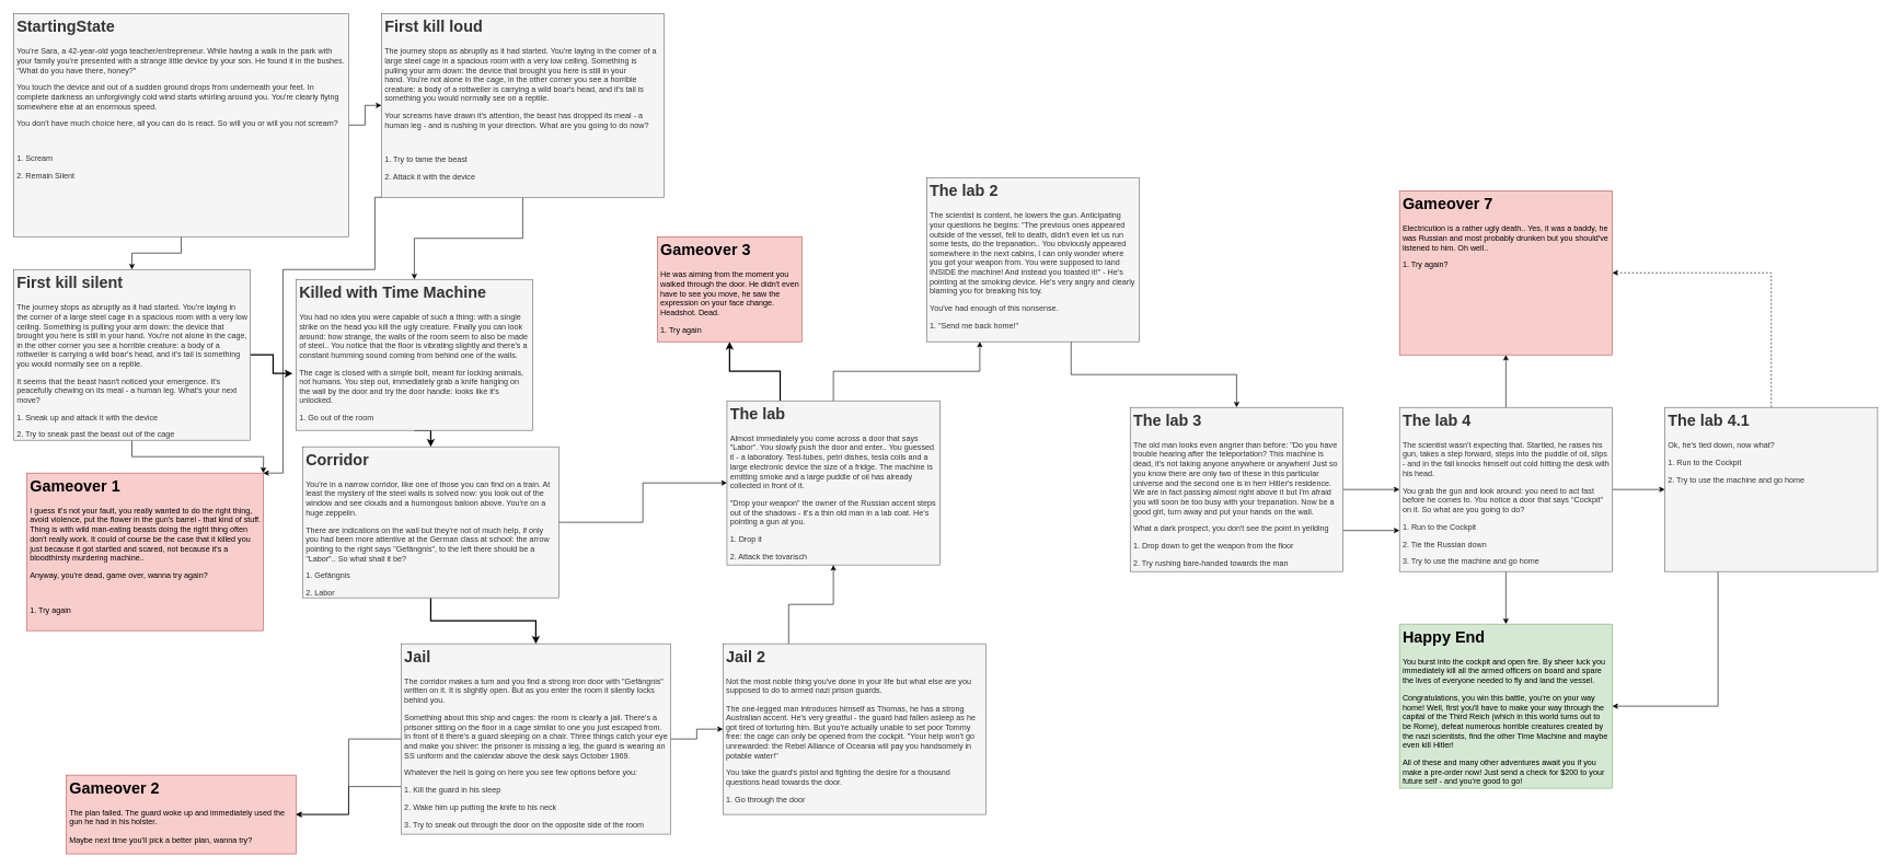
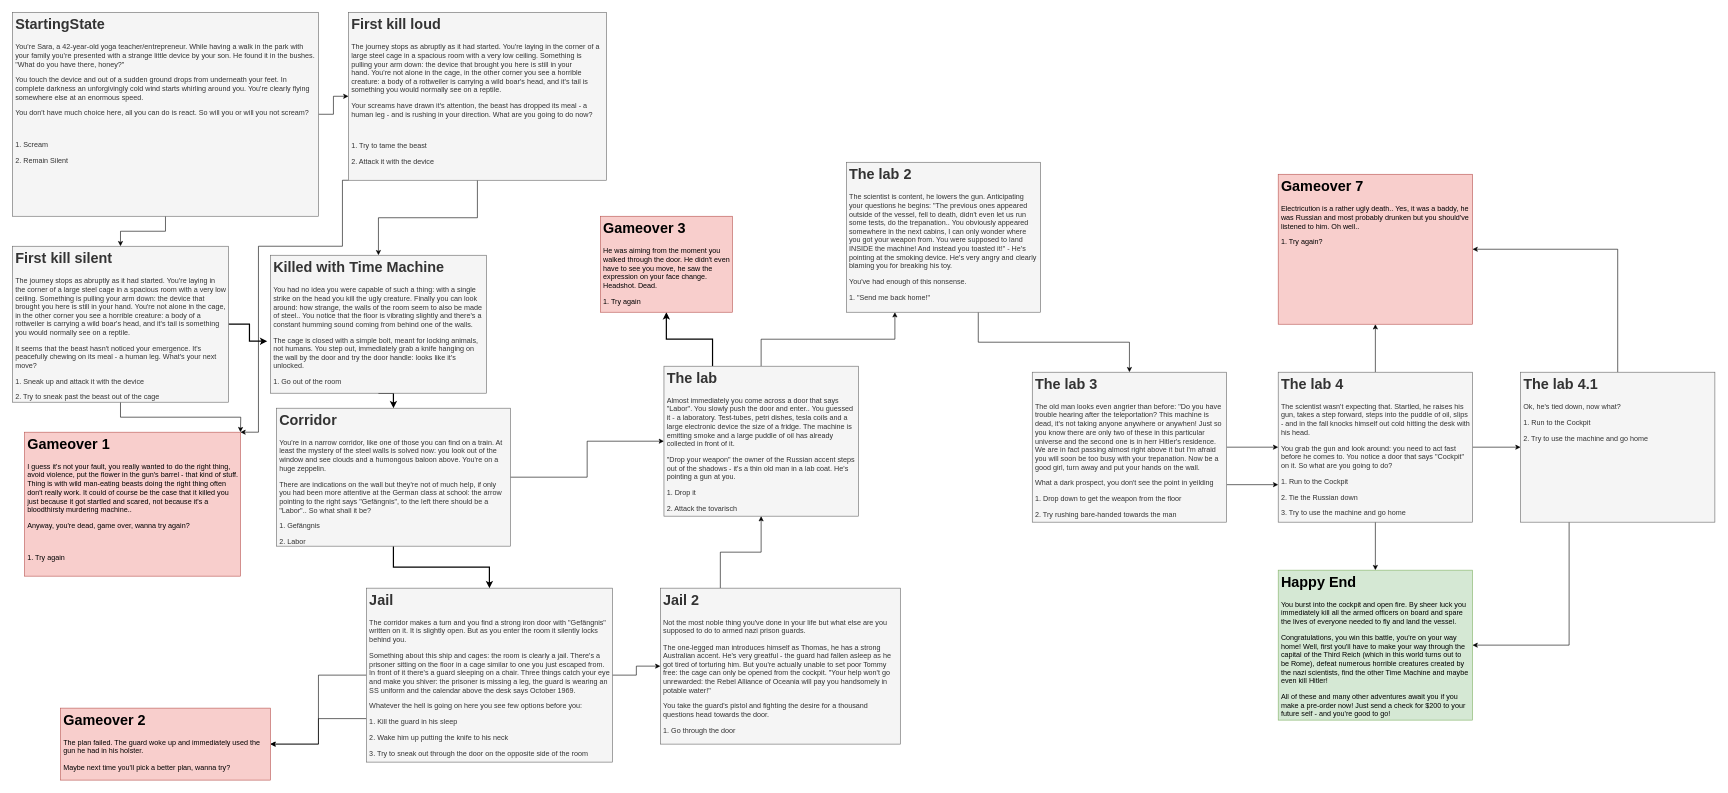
  <mxCell id="0" />
  <mxCell id="1" parent="0" />
  <mxCell id="2" value="" style="edgeStyle=orthogonalEdgeStyle;rounded=0;orthogonalLoop=1;jettySize=auto;html=1;" parent="1" source="4" target="12" edge="1"><mxGeometry relative="1" as="geometry" /></mxCell>
  <mxCell id="3" value="" style="edgeStyle=orthogonalEdgeStyle;rounded=0;orthogonalLoop=1;jettySize=auto;html=1;" parent="1" source="4" target="7" edge="1"><mxGeometry relative="1" as="geometry" /></mxCell>
  <mxCell id="4" value="&lt;h1&gt;StartingState&lt;/h1&gt;&lt;p&gt;You're Sara, a 42-year-old yoga teacher/entrepreneur. While having a walk in the park with your family you're presented with a strange little device by your son. He found it in the bushes. &quot;What do you have there, honey?&quot;&amp;nbsp;&lt;/p&gt;&lt;p&gt;You touch the device and out of a sudden ground drops from underneath your feet. In complete darkness an unforgivingly cold wind starts whirling around you. You're clearly flying somewhere else at an enormous speed.&lt;/p&gt;&lt;p&gt;You don't have much choice here, all you can do is react. So will you or will you not scream?&lt;/p&gt;&lt;p&gt;&lt;br&gt;&lt;/p&gt;&lt;p&gt;1. Scream&lt;/p&gt;&lt;p&gt;2. Remain Silent&lt;/p&gt;" style="text;html=1;spacing=5;spacingTop=-20;whiteSpace=wrap;overflow=hidden;rounded=0;fillColor=#f5f5f5;strokeColor=#666666;shadow=0;sketch=0;glass=0;fontColor=#333333;" parent="1" vertex="1"><mxGeometry x="20" y="20" width="510" height="340" as="geometry" /></mxCell>
  <mxCell id="5" style="edgeStyle=orthogonalEdgeStyle;rounded=0;orthogonalLoop=1;jettySize=auto;html=1;exitX=0.5;exitY=1;exitDx=0;exitDy=0;entryX=0.5;entryY=0;entryDx=0;entryDy=0;" parent="1" source="7" target="14" edge="1"><mxGeometry relative="1" as="geometry" /></mxCell>
  <mxCell id="6" style="edgeStyle=orthogonalEdgeStyle;rounded=0;orthogonalLoop=1;jettySize=auto;html=1;exitX=0;exitY=1;exitDx=0;exitDy=0;entryX=1;entryY=0;entryDx=0;entryDy=0;" parent="1" source="7" target="18" edge="1"><mxGeometry relative="1" as="geometry"><Array as="points"><mxPoint x="570" y="300" /><mxPoint x="570" y="410" /><mxPoint x="430" y="410" /><mxPoint x="430" y="720" /></Array></mxGeometry></mxCell>
  <mxCell id="7" value="&lt;h1&gt;First kill loud&lt;/h1&gt;&lt;p&gt;The journey stops as abruptly as it had started. You're laying in the corner of a large steel cage in a spacious room with a very low ceiling. Something is pulling your arm down: the device that brought you here is still in your hand.&amp;nbsp;&lt;span&gt;You're not alone in the cage, in the other corner you see a horrible creature: a body of a rottweiler is carrying a wild boar's head, and it's tail is something you would normally see on a reptile.&lt;/span&gt;&lt;/p&gt;&lt;p&gt;&lt;span&gt;Your screams have drawn it's attention, the beast has dropped its meal - a human leg - and is rushing in your direction. What are you going to do now?&lt;/span&gt;&lt;/p&gt;&lt;p&gt;&lt;br&gt;&lt;/p&gt;&lt;p&gt;1. Try to tame the beast&lt;/p&gt;&lt;p&gt;2. Attack it with the device&lt;/p&gt;" style="text;html=1;spacing=5;spacingTop=-20;whiteSpace=wrap;overflow=hidden;rounded=0;fillColor=#f5f5f5;strokeColor=#666666;shadow=0;sketch=0;glass=0;fontColor=#333333;" parent="1" vertex="1"><mxGeometry x="580" y="20" width="430" height="280" as="geometry" /></mxCell>
  <mxCell id="8" style="edgeStyle=orthogonalEdgeStyle;rounded=0;orthogonalLoop=1;jettySize=auto;html=1;exitX=1;exitY=0.5;exitDx=0;exitDy=0;strokeColor=none;" parent="1" source="12" target="14" edge="1"><mxGeometry relative="1" as="geometry" /></mxCell>
  <mxCell id="9" style="edgeStyle=orthogonalEdgeStyle;rounded=0;orthogonalLoop=1;jettySize=auto;html=1;exitX=0.5;exitY=1;exitDx=0;exitDy=0;entryX=0.5;entryY=1;entryDx=0;entryDy=0;" parent="1" source="12" target="12" edge="1"><mxGeometry relative="1" as="geometry" /></mxCell>
  <mxCell id="10" style="edgeStyle=orthogonalEdgeStyle;rounded=0;orthogonalLoop=1;jettySize=auto;html=1;exitX=0.5;exitY=1;exitDx=0;exitDy=0;" parent="1" source="12" edge="1"><mxGeometry relative="1" as="geometry"><mxPoint x="400" y="720" as="targetPoint" /></mxGeometry></mxCell>
  <mxCell id="11" style="edgeStyle=orthogonalEdgeStyle;rounded=0;orthogonalLoop=1;jettySize=auto;html=1;exitX=1;exitY=0.5;exitDx=0;exitDy=0;entryX=-0.015;entryY=0.623;entryDx=0;entryDy=0;entryPerimeter=0;strokeWidth=2;" parent="1" source="12" target="14" edge="1"><mxGeometry relative="1" as="geometry" /></mxCell>
  <mxCell id="12" value="&lt;h1&gt;First kill silent&lt;/h1&gt;&lt;p&gt;The journey stops as abruptly as it had started. You're laying in the corner of a large steel cage in a spacious room with a very low ceiling. Something is pulling your arm down: the device that brought you here is still in your hand.&amp;nbsp;You're not alone in the cage, in the other corner you see a horrible creature: a body of a rottweiler is carrying a wild boar's head, and it's tail is something you would normally see on a reptile.&lt;br&gt;&lt;/p&gt;&lt;p&gt;It seems that the beast hasn't noticed your emergence. It's peacefully chewing on its meal - a human leg. What's your next move?&lt;/p&gt;&lt;p&gt;1. Sneak up and attack it with the device&lt;/p&gt;&lt;p&gt;2. Try to sneak past the beast out of the cage&lt;/p&gt;" style="text;html=1;spacing=5;spacingTop=-20;whiteSpace=wrap;overflow=hidden;rounded=0;fillColor=#f5f5f5;strokeColor=#666666;shadow=0;sketch=0;glass=0;fontColor=#333333;imageHeight=24;" parent="1" vertex="1"><mxGeometry x="20" y="410" width="360" height="260" as="geometry" /></mxCell>
  <mxCell id="13" style="edgeStyle=orthogonalEdgeStyle;rounded=0;orthogonalLoop=1;jettySize=auto;html=1;exitX=0.5;exitY=1;exitDx=0;exitDy=0;entryX=0.5;entryY=0;entryDx=0;entryDy=0;strokeWidth=2;" parent="1" source="14" target="17" edge="1"><mxGeometry relative="1" as="geometry" /></mxCell>
  <mxCell id="14" value="&lt;h1&gt;Killed with Time Machine&lt;/h1&gt;&lt;p&gt;You had no idea you were capable of such a thing: with a single strike on the head you kill the ugly creature. Finally you can look around: how strange, the walls of the room seem to also be made of steel.. You notice that the floor is vibrating slightly and there's a constant humming sound coming from behind one of the walls.&lt;/p&gt;&lt;p&gt;The cage is closed with a simple bolt, meant for locking animals, not humans. You step out, immediately grab a knife hanging on the wall by the door and try the door handle: looks like it's unlocked.&lt;/p&gt;&lt;p&gt;1. Go out of the room&lt;/p&gt;" style="text;html=1;strokeColor=#666666;fillColor=#f5f5f5;spacing=5;spacingTop=-20;whiteSpace=wrap;overflow=hidden;rounded=0;shadow=0;glass=0;sketch=0;fontColor=#333333;" parent="1" vertex="1"><mxGeometry x="450" y="425" width="360" height="230" as="geometry" /></mxCell>
  <mxCell id="15" style="edgeStyle=orthogonalEdgeStyle;rounded=0;orthogonalLoop=1;jettySize=auto;html=1;exitX=0.5;exitY=1;exitDx=0;exitDy=0;strokeWidth=2;" parent="1" source="17" target="22" edge="1"><mxGeometry relative="1" as="geometry" /></mxCell>
  <mxCell id="16" style="edgeStyle=orthogonalEdgeStyle;rounded=0;orthogonalLoop=1;jettySize=auto;html=1;exitX=1;exitY=0.5;exitDx=0;exitDy=0;" parent="1" source="17" target="25" edge="1"><mxGeometry relative="1" as="geometry" /></mxCell>
  <mxCell id="17" value="&lt;h1&gt;Corridor&lt;/h1&gt;&lt;p&gt;You're in a narrow corridor, like one of those you can find on a train. At least the mystery of the steel walls is solved now: you look out of the window and see clouds and a humongous baloon above. You're on a huge zeppelin.&lt;/p&gt;&lt;p&gt;There are indications on the wall but they're not of much help, if only you had been more attentive at the German class at school: the arrow pointing to the right says &quot;Gefängnis&quot;, to the left there should be a &quot;Labor&quot;.. So what shall it be?&lt;/p&gt;&lt;p&gt;&lt;span&gt;1.&amp;nbsp;Gefängnis&lt;/span&gt;&lt;br&gt;&lt;/p&gt;&lt;p&gt;2. Labor&lt;/p&gt;" style="text;html=1;strokeColor=#666666;fillColor=#f5f5f5;spacing=5;spacingTop=-20;whiteSpace=wrap;overflow=hidden;rounded=0;shadow=0;glass=0;sketch=0;fontColor=#333333;" parent="1" vertex="1"><mxGeometry x="460" y="680" width="390" height="230" as="geometry" /></mxCell>
  <mxCell id="18" value="&lt;h1&gt;Gameover 1&lt;/h1&gt;&lt;p&gt;I guess it's not your fault, you really wanted to do the right thing, avoid violence, put the flower in the gun's barrel - that kind of stuff. Thing is with wild man-eating beasts doing the right thing often don't really work. It could of course be the case that it killed you just because it got startled and scared, not because it's a bloodthirsty murdering machine..&lt;/p&gt;&lt;p&gt;Anyway, you're dead, game over, wanna try again?&lt;/p&gt;&lt;p&gt;&lt;br&gt;&lt;/p&gt;&lt;p&gt;1. Try again&lt;/p&gt;" style="text;html=1;strokeColor=#b85450;fillColor=#f8cecc;spacing=5;spacingTop=-20;whiteSpace=wrap;overflow=hidden;rounded=0;shadow=0;glass=0;sketch=0;" parent="1" vertex="1"><mxGeometry x="40" y="720" width="360" height="240" as="geometry" /></mxCell>
  <mxCell id="19" value="" style="edgeStyle=orthogonalEdgeStyle;rounded=0;orthogonalLoop=1;jettySize=auto;html=1;" parent="1" source="22" target="27" edge="1"><mxGeometry relative="1" as="geometry" /></mxCell>
  <mxCell id="20" style="edgeStyle=orthogonalEdgeStyle;rounded=0;orthogonalLoop=1;jettySize=auto;html=1;exitX=0;exitY=0.75;exitDx=0;exitDy=0;entryX=1;entryY=0.5;entryDx=0;entryDy=0;" parent="1" source="22" target="27" edge="1"><mxGeometry relative="1" as="geometry" /></mxCell>
  <mxCell id="21" value="" style="edgeStyle=orthogonalEdgeStyle;rounded=0;orthogonalLoop=1;jettySize=auto;html=1;" parent="1" source="22" target="29" edge="1"><mxGeometry relative="1" as="geometry" /></mxCell>
  <mxCell id="22" value="&lt;h1&gt;Jail&lt;/h1&gt;&lt;p&gt;The corridor makes a turn and you find a strong iron door with &quot;Gefängnis&quot; written on it. It is slightly open. But as you enter the room it silently locks behind you.&lt;/p&gt;&lt;p&gt;Something about this ship and cages: the room is clearly a jail. There's a prisoner sitting on the floor in a cage similar to one you just escaped from.&amp;nbsp; In front of it there's a guard sleeping on a chair. Three things catch your eye and make you shiver: the prisoner is missing a leg, the guard is wearing an SS uniform and the calendar above the desk says October 1969.&lt;/p&gt;&lt;p&gt;Whatever the hell is going on here you see few options before you:&lt;/p&gt;&lt;p&gt;1. Kill the guard in his sleep&lt;/p&gt;&lt;p&gt;2. Wake him up putting the knife to his neck&lt;/p&gt;&lt;p&gt;3. Try to sneak out through the door on the opposite side of the room&lt;/p&gt;" style="text;html=1;strokeColor=#666666;fillColor=#f5f5f5;spacing=5;spacingTop=-20;whiteSpace=wrap;overflow=hidden;rounded=0;shadow=0;glass=0;sketch=0;fontColor=#333333;" parent="1" vertex="1"><mxGeometry x="610" y="980" width="410" height="290" as="geometry" /></mxCell>
  <mxCell id="23" style="edgeStyle=orthogonalEdgeStyle;rounded=0;orthogonalLoop=1;jettySize=auto;html=1;exitX=0.25;exitY=0;exitDx=0;exitDy=0;entryX=0.5;entryY=1;entryDx=0;entryDy=0;strokeWidth=2;" parent="1" source="25" target="26" edge="1"><mxGeometry relative="1" as="geometry" /></mxCell>
  <mxCell id="24" value="" style="edgeStyle=orthogonalEdgeStyle;rounded=0;orthogonalLoop=1;jettySize=auto;html=1;entryX=0.25;entryY=1;entryDx=0;entryDy=0;" parent="1" source="25" target="31" edge="1"><mxGeometry relative="1" as="geometry"><mxPoint x="1500" y="540" as="targetPoint" /></mxGeometry></mxCell>
  <mxCell id="25" value="&lt;h1&gt;The lab&lt;/h1&gt;&lt;p&gt;Almost immediately you come across a door that says &quot;Labor&quot;. You slowly push the door and enter.. You guessed it - a laboratory. Test-tubes, petri dishes, tesla coils and a large electronic device the size of a fridge. The machine is emitting smoke and a large puddle of oil has already collected in front of it.&lt;/p&gt;&lt;p&gt;&quot;Drop your weapon&quot; the owner of the Russian accent steps out of the shadows - it's a thin old man in a lab coat. He's pointing a gun at you.&amp;nbsp;&lt;/p&gt;&lt;p&gt;1. Drop it&lt;/p&gt;&lt;p&gt;2. Attack the tovarisch&lt;/p&gt;" style="text;html=1;strokeColor=#666666;fillColor=#f5f5f5;spacing=5;spacingTop=-20;whiteSpace=wrap;overflow=hidden;rounded=0;shadow=0;glass=0;sketch=0;fontColor=#333333;" parent="1" vertex="1"><mxGeometry x="1106" y="610" width="324" height="250" as="geometry" /></mxCell>
  <mxCell id="26" value="&lt;h1&gt;Gameover 3&lt;/h1&gt;&lt;p&gt;He was aiming from the moment you walked through the door. He didn't even have to see you move, he saw the expression on your face change. Headshot. Dead.&lt;/p&gt;&lt;p&gt;&lt;span&gt;1. Try again&lt;/span&gt;&lt;br&gt;&lt;/p&gt;" style="text;html=1;strokeColor=#b85450;fillColor=#f8cecc;spacing=5;spacingTop=-20;whiteSpace=wrap;overflow=hidden;rounded=0;shadow=0;glass=0;sketch=0;" parent="1" vertex="1"><mxGeometry x="1000" y="360" width="220" height="160" as="geometry" /></mxCell>
  <mxCell id="27" value="&lt;h1&gt;Gameover 2&lt;/h1&gt;&lt;p&gt;The plan failed. The guard woke up and immediately used the gun he had in his holster.&lt;/p&gt;&lt;p&gt;Maybe next time you'll pick a better plan, wanna try?&lt;/p&gt;&lt;p&gt;1. Try again&lt;/p&gt;" style="text;html=1;strokeColor=#b85450;fillColor=#f8cecc;spacing=5;spacingTop=-20;whiteSpace=wrap;overflow=hidden;rounded=0;shadow=0;glass=0;sketch=0;" parent="1" vertex="1"><mxGeometry x="100" y="1180" width="350" height="120" as="geometry" /></mxCell>
  <mxCell id="28" style="edgeStyle=orthogonalEdgeStyle;rounded=0;orthogonalLoop=1;jettySize=auto;html=1;exitX=0.25;exitY=0;exitDx=0;exitDy=0;" parent="1" source="29" target="25" edge="1"><mxGeometry relative="1" as="geometry" /></mxCell>
  <mxCell id="29" value="&lt;h1&gt;Jail 2&lt;/h1&gt;&lt;p&gt;Not the most noble thing you've done in your life but what else are you supposed to do to armed nazi prison guards.&lt;/p&gt;&lt;p&gt;The one-legged man introduces himself as Thomas, he has a strong Australian accent. He's very greatful - the guard had fallen asleep as he got tired of torturing him. But you're actually unable to set poor Tommy free: the cage can only be opened from the cockpit. &quot;Your help won't go unrewarded: the Rebel Alliance of Oceania will pay you handsomely in potable water!&quot;&lt;/p&gt;&lt;p&gt;You take the guard's pistol and fighting the desire for a thousand questions head towards the door.&lt;/p&gt;&lt;p&gt;1. Go through the door&lt;/p&gt;" style="text;html=1;strokeColor=#666666;fillColor=#f5f5f5;spacing=5;spacingTop=-20;whiteSpace=wrap;overflow=hidden;rounded=0;shadow=0;glass=0;sketch=0;fontColor=#333333;" parent="1" vertex="1"><mxGeometry x="1100" y="980" width="400" height="260" as="geometry" /></mxCell>
  <mxCell id="30" value="" style="edgeStyle=orthogonalEdgeStyle;rounded=0;orthogonalLoop=1;jettySize=auto;html=1;" parent="1" source="31" target="34" edge="1"><mxGeometry relative="1" as="geometry"><Array as="points"><mxPoint x="1630" y="570" /><mxPoint x="1882" y="570" /></Array></mxGeometry></mxCell>
  <mxCell id="31" value="&lt;h1&gt;The lab 2&lt;/h1&gt;&lt;p&gt;The scientist is content, he lowers the gun. Anticipating your questions he begins: &quot;The previous ones appeared outside of the vessel, fell to death, didn't even let us run some tests, do the trepanation.. You obviously appeared somewhere in the next cabins, I can only wonder where you got your weapon from. You were supposed to land INSIDE the machine! And instead you toasted it!&quot; - He's pointing at the smoking device. He's very angry and clearly blaming you for breaking his toy.&lt;/p&gt;&lt;p&gt;You've had enough of this nonsense.&lt;/p&gt;&lt;p&gt;1. &quot;Send me back home!&quot;&lt;/p&gt;" style="text;html=1;strokeColor=#666666;fillColor=#f5f5f5;spacing=5;spacingTop=-20;whiteSpace=wrap;overflow=hidden;rounded=0;shadow=0;glass=0;sketch=0;fontColor=#333333;" parent="1" vertex="1"><mxGeometry x="1410" y="270" width="324" height="250" as="geometry" /></mxCell>
  <mxCell id="32" value="" style="edgeStyle=orthogonalEdgeStyle;rounded=0;orthogonalLoop=1;jettySize=auto;html=1;" parent="1" source="34" target="38" edge="1"><mxGeometry relative="1" as="geometry" /></mxCell>
  <mxCell id="33" style="edgeStyle=orthogonalEdgeStyle;rounded=0;orthogonalLoop=1;jettySize=auto;html=1;exitX=1;exitY=0.75;exitDx=0;exitDy=0;entryX=0;entryY=0.75;entryDx=0;entryDy=0;" parent="1" source="34" target="38" edge="1"><mxGeometry relative="1" as="geometry" /></mxCell>
  <mxCell id="34" value="&lt;h1&gt;The lab 3&lt;/h1&gt;&lt;p&gt;The old man looks even angrier than before: &quot;Do you have trouble hearing after the teleportation? This machine is dead, it's not taking anyone anywhere or anywhen! Just so you know there are only two of these in this particular universe and the second one is in herr Hitler's residence. We are in fact passing almost right above it but I'm afraid you will soon be too busy with your trepanation. Now be a good girl, turn away and put your hands on the wall.&lt;/p&gt;&lt;p&gt;What a dark prospect, you don't see the point in yeilding&lt;/p&gt;&lt;p&gt;1. Drop down to get the weapon from the floor&lt;/p&gt;&lt;p&gt;2. Try rushing bare-handed towards the man&lt;/p&gt;" style="text;html=1;strokeColor=#666666;fillColor=#f5f5f5;spacing=5;spacingTop=-20;whiteSpace=wrap;overflow=hidden;rounded=0;shadow=0;glass=0;sketch=0;fontColor=#333333;" parent="1" vertex="1"><mxGeometry x="1720" y="620" width="324" height="250" as="geometry" /></mxCell>
  <mxCell id="35" value="" style="edgeStyle=orthogonalEdgeStyle;rounded=0;orthogonalLoop=1;jettySize=auto;html=1;" edge="1" parent="1" source="38" target="41"><mxGeometry relative="1" as="geometry" /></mxCell>
  <mxCell id="36" value="" style="edgeStyle=orthogonalEdgeStyle;rounded=0;orthogonalLoop=1;jettySize=auto;html=1;" edge="1" parent="1" source="38" target="42"><mxGeometry relative="1" as="geometry" /></mxCell>
  <mxCell id="37" value="" style="edgeStyle=orthogonalEdgeStyle;rounded=0;orthogonalLoop=1;jettySize=auto;html=1;" edge="1" parent="1" source="38" target="43"><mxGeometry relative="1" as="geometry" /></mxCell>
  <mxCell id="38" value="&lt;h1&gt;The lab 4&lt;/h1&gt;&lt;p&gt;The scientist wasn't expecting that. Startled, he raises his gun, takes a step forward, steps into the puddle of oil, slips - and in the fall knocks himself out cold hitting the desk with his head.&lt;/p&gt;&lt;p&gt;You grab the gun and look around: you need to act fast before he comes to. You notice a door that says &quot;Cockpit&quot; on it. So what are you going to do?&lt;/p&gt;&lt;p&gt;1. Run to the Cockpit&lt;/p&gt;&lt;p&gt;2. Tie the Russian down&lt;/p&gt;&lt;p&gt;3. Try to use the machine and go home&lt;/p&gt;" style="text;html=1;strokeColor=#666666;fillColor=#f5f5f5;spacing=5;spacingTop=-20;whiteSpace=wrap;overflow=hidden;rounded=0;shadow=0;glass=0;sketch=0;fontColor=#333333;" parent="1" vertex="1"><mxGeometry x="2130" y="620" width="324" height="250" as="geometry" /></mxCell>
- <mxCell id="39" style="edgeStyle=orthogonalEdgeStyle;rounded=0;orthogonalLoop=1;jettySize=auto;html=1;exitX=0.5;exitY=0;exitDx=0;exitDy=0;entryX=1;entryY=0.5;entryDx=0;entryDy=0;dashed=1;" edge="1" parent="1" source="41" target="42"><mxGeometry relative="1" as="geometry" /></mxCell>
+ <mxCell id="39" style="edgeStyle=orthogonalEdgeStyle;rounded=0;orthogonalLoop=1;jettySize=auto;html=1;exitX=0.5;exitY=0;exitDx=0;exitDy=0;entryX=1;entryY=0.5;entryDx=0;entryDy=0;" edge="1" parent="1" source="41" target="42"><mxGeometry relative="1" as="geometry" /></mxCell>
  <mxCell id="40" style="edgeStyle=orthogonalEdgeStyle;rounded=0;orthogonalLoop=1;jettySize=auto;html=1;exitX=0.25;exitY=1;exitDx=0;exitDy=0;entryX=1;entryY=0.5;entryDx=0;entryDy=0;" edge="1" parent="1" source="41" target="43"><mxGeometry relative="1" as="geometry" /></mxCell>
  <mxCell id="41" value="&lt;h1&gt;The lab 4.1&lt;/h1&gt;&lt;p&gt;Ok, he's tied down, now what?&lt;/p&gt;&lt;p&gt;1. Run to the Cockpit&lt;/p&gt;&lt;p&gt;&lt;span&gt;2. Try to use the machine and go home&lt;/span&gt;&lt;br&gt;&lt;/p&gt;" style="text;html=1;strokeColor=#666666;fillColor=#f5f5f5;spacing=5;spacingTop=-20;whiteSpace=wrap;overflow=hidden;rounded=0;shadow=0;glass=0;sketch=0;fontColor=#333333;" vertex="1" parent="1"><mxGeometry x="2534" y="620" width="324" height="250" as="geometry" /></mxCell>
  <mxCell id="42" value="&lt;h1&gt;&lt;span&gt;Gameover 7&lt;/span&gt;&lt;/h1&gt;&lt;p&gt;&lt;span style=&quot;font-size: 12px ; font-weight: 400&quot;&gt;Electricution is a rather ugly death.. Yes, it was a baddy, he was Russian and most probably drunken but you should've listened to him. Oh well..&lt;/span&gt;&lt;/p&gt;&lt;p&gt;&lt;span style=&quot;font-size: 12px ; font-weight: 400&quot;&gt;1. Try again?&lt;/span&gt;&lt;/p&gt;" style="text;html=1;strokeColor=#b85450;fillColor=#f8cecc;spacing=5;spacingTop=-20;whiteSpace=wrap;overflow=hidden;rounded=0;shadow=0;glass=0;sketch=0;" vertex="1" parent="1"><mxGeometry x="2130" y="290" width="324" height="250" as="geometry" /></mxCell>
  <mxCell id="43" value="&lt;h1&gt;Happy End&lt;/h1&gt;&lt;p&gt;You burst into the cockpit and open fire. By sheer luck you immediately kill all the armed officers on board and spare the lives of everyone needed to fly and land the vessel.&lt;/p&gt;&lt;p&gt;Congratulations, you win this battle, you're on your way home! Well, first you'll have to make your way through the capital of the Third Reich (which in this world turns out to be Rome), defeat numerous horrible creatures created by the nazi scientists, find the other Time Machine and maybe even kill Hitler!&lt;/p&gt;&lt;p&gt;All of these and many other adventures await you if you make a pre-order now! Just send a check for $200 to your future self - and you're good to go!&lt;/p&gt;" style="text;html=1;strokeColor=#82b366;fillColor=#d5e8d4;spacing=5;spacingTop=-20;whiteSpace=wrap;overflow=hidden;rounded=0;shadow=0;glass=0;sketch=0;" vertex="1" parent="1"><mxGeometry x="2130" y="950" width="324" height="250" as="geometry" /></mxCell>
